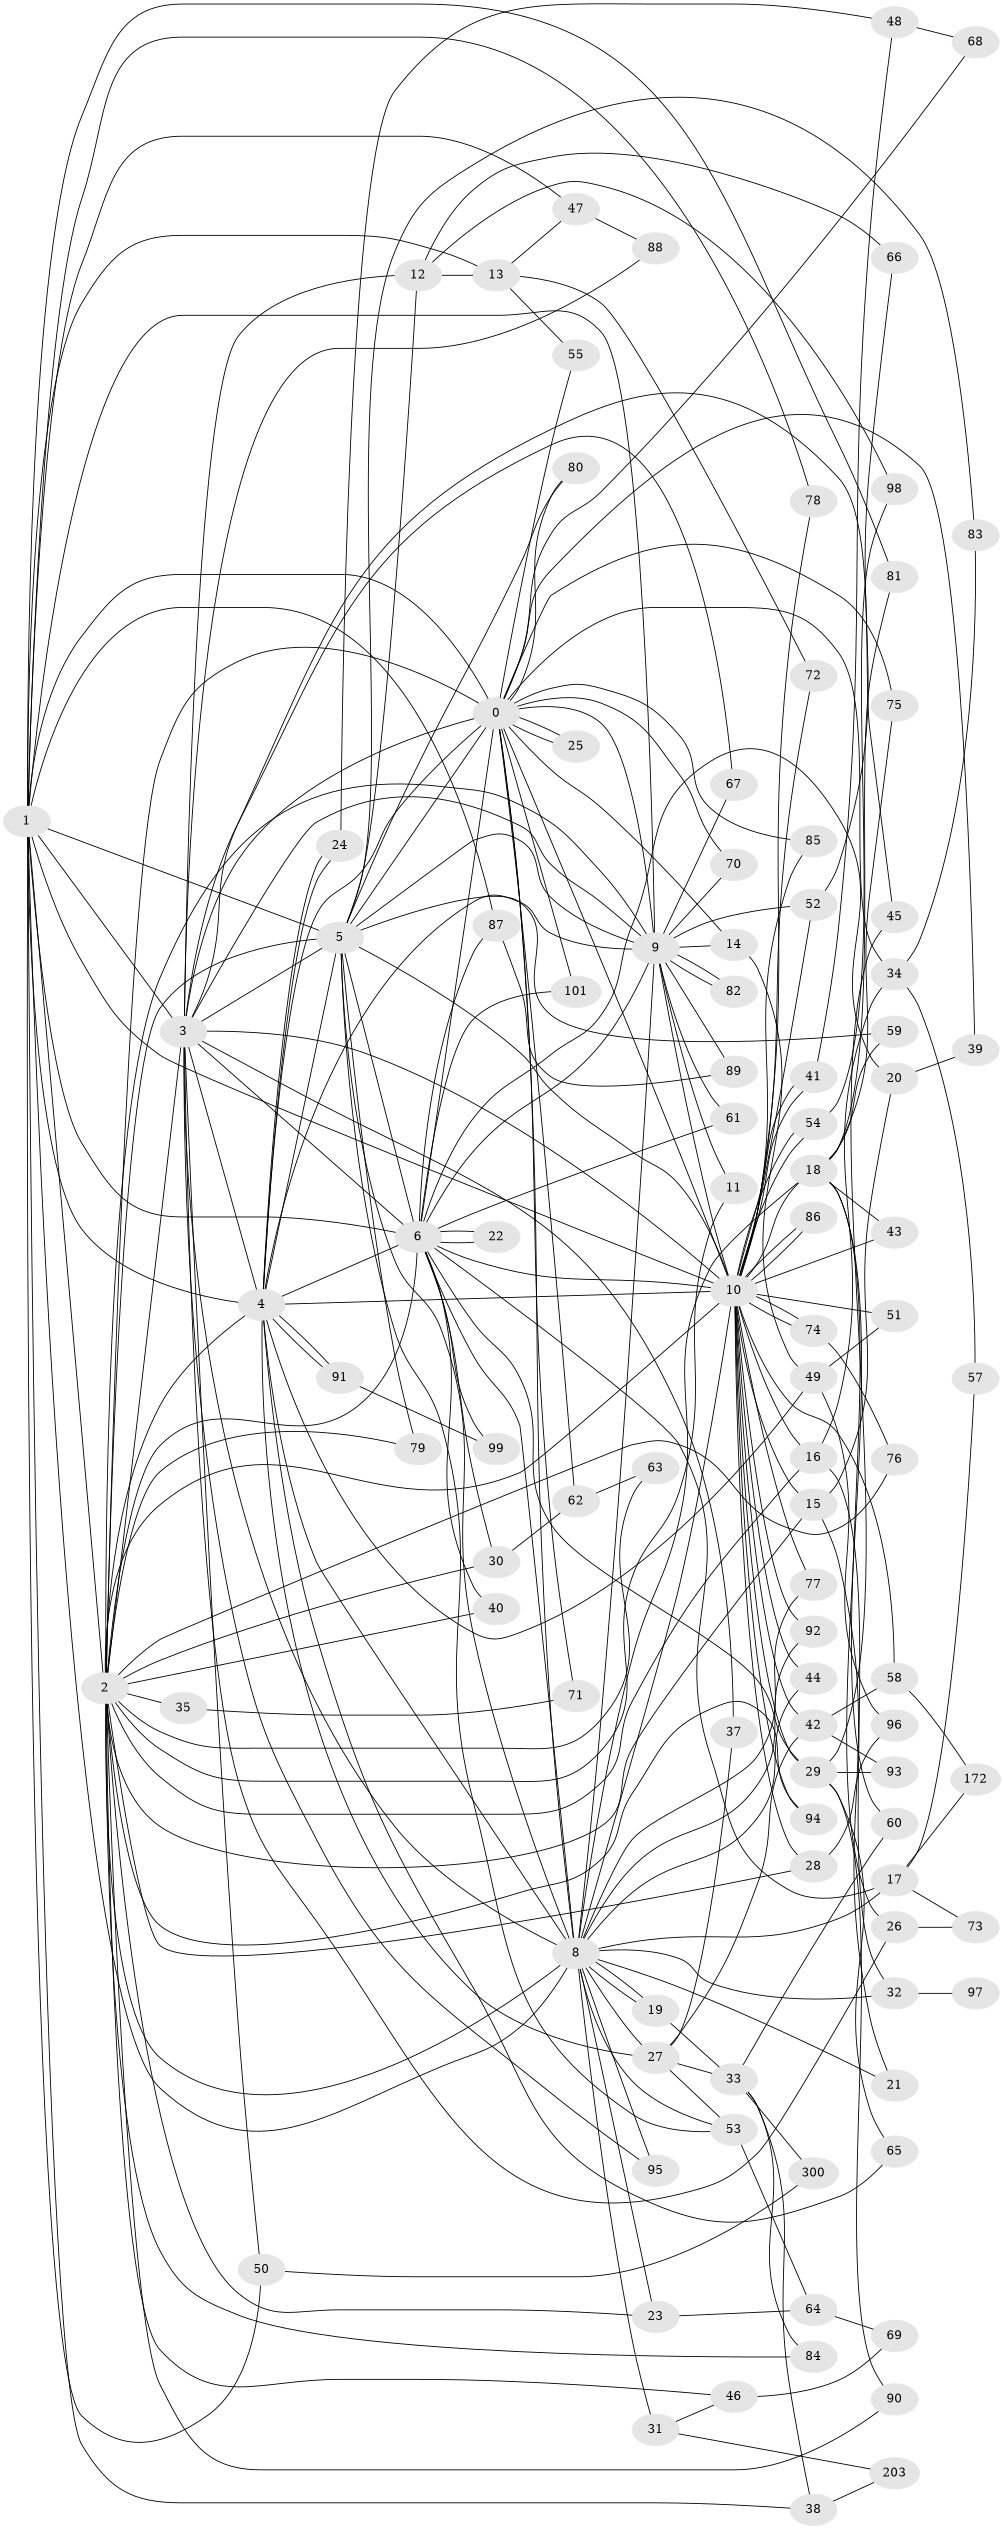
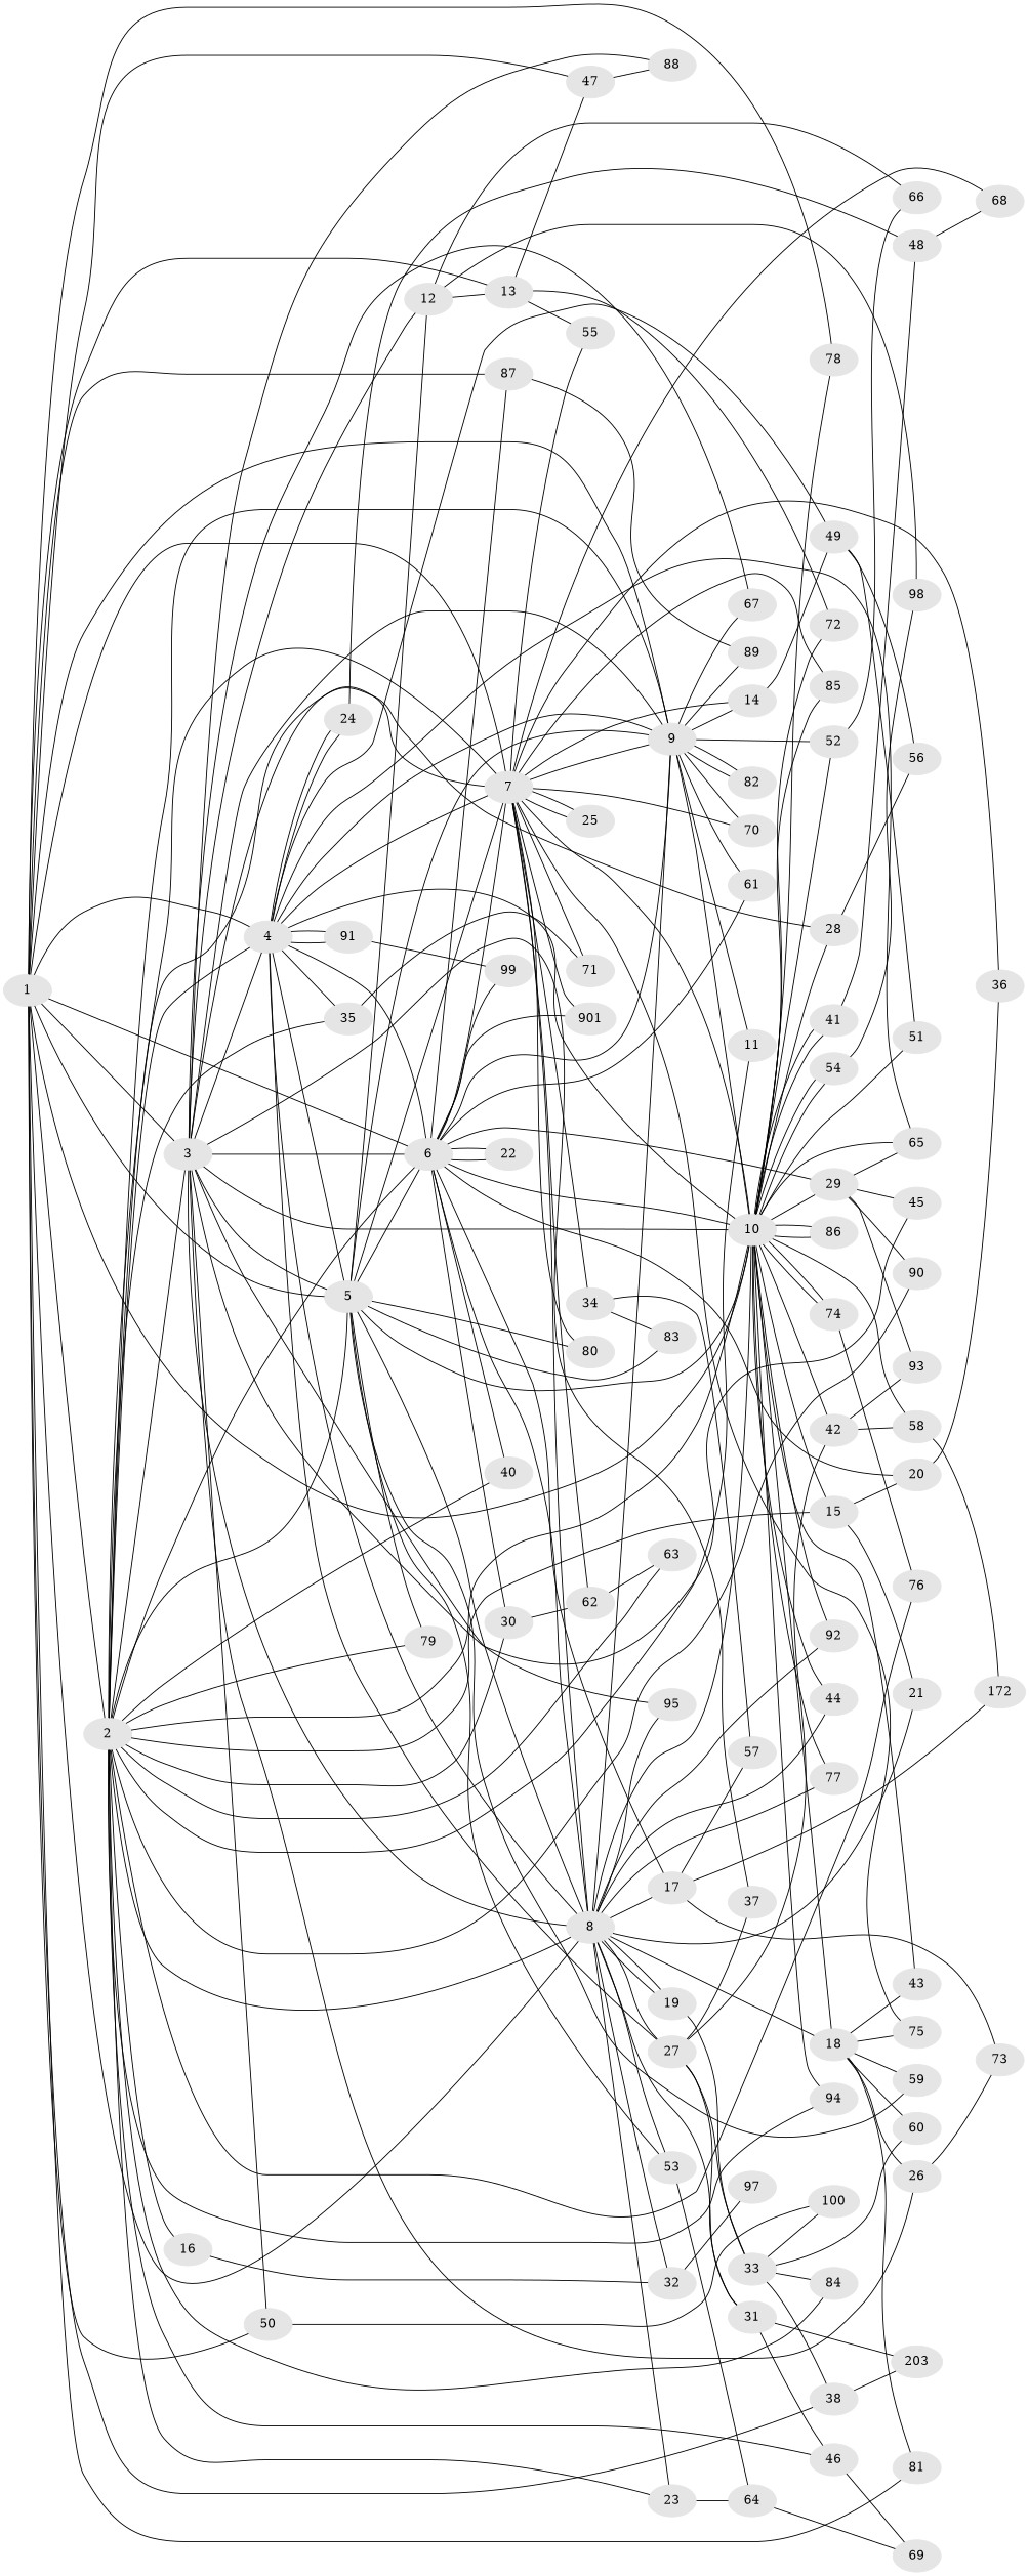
  graph {
    rankdir=LR
    node [color=gray90 style=filled]
    1
    2
    3
    4
    5
    6
-   7 [label=0]
+   7
    8
    9
    10
    13
    38
    47
    50
    78
    81
    87
    11
    15
    16
    23
    28
    30
    35
    40
    46
    63
    76
    79
    84
    90
    94
    12
    26
    37
    45
    67
    88
    95
    24
    27
    49
    65
    91
    53
    59
    80
    83
    17
    20
    22
    29
    61
    99
-   101
+   101 [label=901]
    14
    25
    34
-   36 [label=39]
+   36
    55
    62
    68
    70
    71
    75
    85
    18
    19
    21
    31
    32
    44
    77
    92
    52
    82
    89
    41
    42
    43
    51
    54
    58
    72
    74
    86
    n87 [label=203]
-   100 [label=300]
+   100
    64
-   56 [label=96]
+   56
    69
    66
    98
    73
    48
    33
    57
    n98 [label=172]
    93
    60
    97
    1 -- 2
    1 -- 3
    1 -- 4
    1 -- 5
    1 -- 6
    1 -- 7
    1 -- 8
    1 -- 9
    1 -- 10
    1 -- 13
    1 -- 38
    1 -- 47
    1 -- 50
    1 -- 78
    1 -- 81
    1 -- 87
    2 -- 3
    2 -- 4
    2 -- 5
    2 -- 6
    2 -- 7
    2 -- 8
    2 -- 9
    2 -- 10
    2 -- 11
    2 -- 15
    2 -- 16
    2 -- 23
    2 -- 28
    2 -- 30
    2 -- 35
    2 -- 40
    2 -- 46
    2 -- 63
    2 -- 76
    2 -- 79
    2 -- 84
    2 -- 90
    2 -- 94
    3 -- 4
    3 -- 5
    3 -- 6
    3 -- 7
    3 -- 8
    3 -- 9
    3 -- 10
    3 -- 50
    3 -- 12
    3 -- 26
    3 -- 37
    3 -- 45
    3 -- 67
    3 -- 88
    3 -- 95
    4 -- 5
    4 -- 6
    4 -- 7
    4 -- 8
    4 -- 9
    4 -- 10
+   4 -- 35
    4 -- 24
    4 -- 24
    4 -- 27
    4 -- 49
    4 -- 65
    4 -- 91
    4 -- 91
    5 -- 6
    5 -- 7
    5 -- 8
    5 -- 9
    5 -- 10
    5 -- 79
    5 -- 12
    5 -- 53
    5 -- 59
    5 -- 80
    5 -- 83
    6 -- 7
    6 -- 8
    6 -- 9
    6 -- 10
    6 -- 87
    6 -- 30
    6 -- 40
    6 -- 17
    6 -- 20
    6 -- 22
    6 -- 22
    6 -- 29
    6 -- 61
    6 -- 99
    6 -- 101
    7 -- 8
    7 -- 9
    7 -- 10
    7 -- 80
    7 -- 101
    7 -- 14
    7 -- 25
    7 -- 25
    7 -- 34
    7 -- 36
    7 -- 55
    7 -- 62
    7 -- 68
    7 -- 70
    7 -- 71
    7 -- 75
    7 -- 85
    8 -- 9
    8 -- 10
    8 -- 23
    8 -- 95
    8 -- 27
    8 -- 53
    8 -- 17
    8 -- 18
    8 -- 19
    8 -- 19
    8 -- 21
    8 -- 31
    8 -- 32
    8 -- 44
    8 -- 77
    8 -- 92
    9 -- 10
    9 -- 11
    9 -- 67
    9 -- 61
    9 -- 14
    9 -- 70
    9 -- 52
    9 -- 82
    9 -- 82
    9 -- 89
    10 -- 78
    10 -- 15
-   10 -- 16
+   10 -- 65
    10 -- 28
    10 -- 94
    10 -- 29
    10 -- 85
    10 -- 18
    10 -- 44
    10 -- 77
    10 -- 92
    10 -- 52
    10 -- 41
    10 -- 41
    10 -- 42
    10 -- 43
    10 -- 51
    10 -- 54
    10 -- 54
    10 -- 58
    10 -- 72
    10 -- 74
    10 -- 74
    10 -- 86
    10 -- 86
    13 -- 47
    13 -- 55
    13 -- 72
    38 -- n87
    47 -- 88
    50 -- 100
    87 -- 89
    15 -- 20
    15 -- 21
-   16 -- 34
    16 -- 32
    23 -- 64
    28 -- 56
    30 -- 62
    35 -- 71
    46 -- 69
    12 -- 13
    12 -- 66
    12 -- 98
    26 -- 73
    24 -- 48
    27 -- 37
-   27 -- 53
+   27 -- 31
    27 -- 42
    27 -- 33
    49 -- 51
    49 -- 56
    91 -- 99
    53 -- 64
    17 -- 73
    17 -- 57
    17 -- n98
    20 -- 36
    29 -- 90
    29 -- 45
    29 -- 65
    29 -- 93
    14 -- 49
    34 -- 83
    34 -- 57
    62 -- 63
    18 -- 81
    18 -- 26
    18 -- 59
    18 -- 75
    18 -- 43
    18 -- 60
    19 -- 33
    31 -- 46
    31 -- n87
    32 -- 97
    52 -- 66
    41 -- 48
    42 -- 58
    42 -- 93
    54 -- 98
    58 -- n98
    74 -- 76
    64 -- 69
    48 -- 68
    33 -- 38
    33 -- 84
    33 -- 100
    33 -- 60
  }
